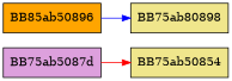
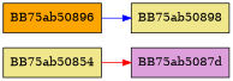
  digraph {
    rankdir=LR
    splines=ortho
    node [fillcolor=khaki shape=box style=filled]
    BB75ab5087d [fillcolor=plum]
    BB75ab50854
-   BB75ab50896 [fillcolor=orange label=BB85ab50896]
-   BB75ab50898 [label=BB75ab80898]
-   BB75ab5087d -> BB75ab50854 [color=red]
+   BB75ab50896 [fillcolor=orange]
+   BB75ab50898
+   BB75ab50854 -> BB75ab5087d [color=red]
    BB75ab50896 -> BB75ab50898 [color=blue]
  }
